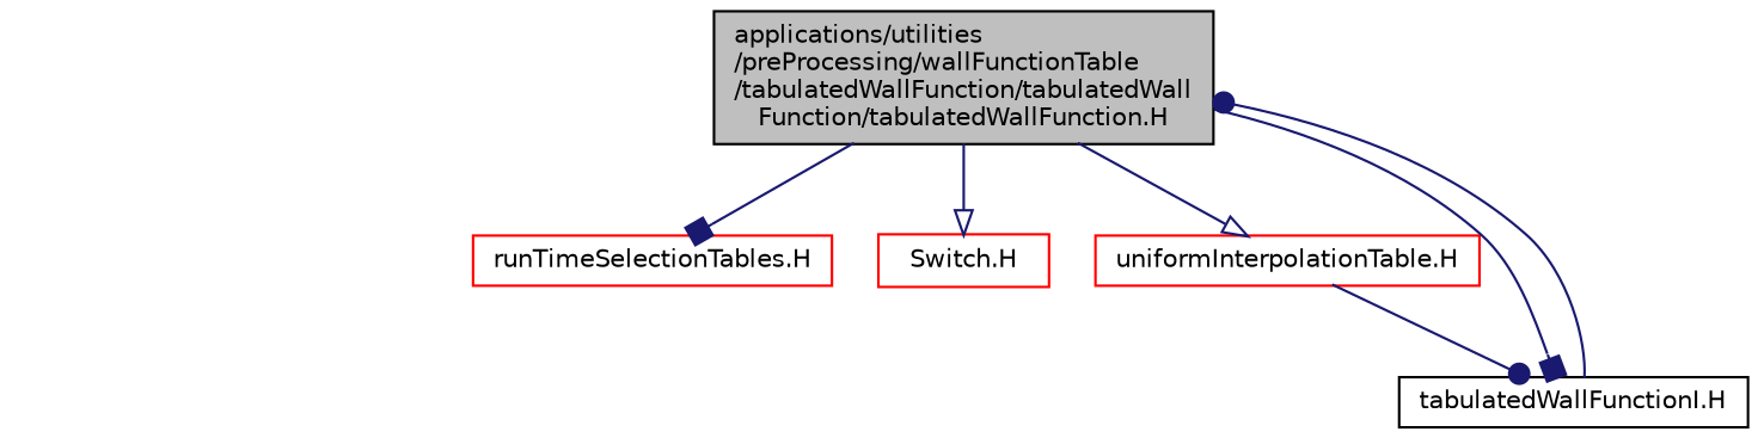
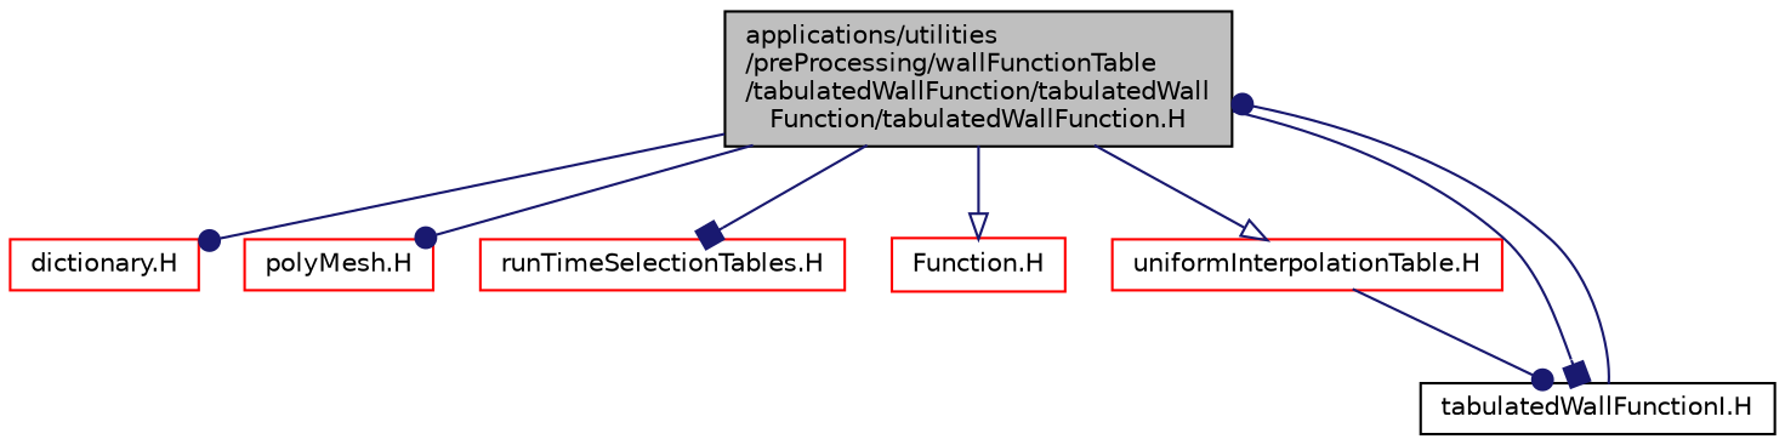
  digraph {
    node [color=red fontname=Helvetica fontsize=10 shape=record]
    edge [arrowhead=dot color=midnightblue fontname=Helvetica fontsize=10 labelfontname=Helvetica labelfontsize=10 style=solid]
    n1 [color=black fillcolor=grey75 fontcolor=black height=0.2 label="applications/utilities\l/preProcessing/wallFunctionTable\l/tabulatedWallFunction/tabulatedWall\lFunction/tabulatedWallFunction.H" style=filled width=0.4]
+   n2 [height=0.2 label="dictionary.H" width=0.4]
+   n3 [height=0.2 label="polyMesh.H" width=0.4]
    n4 [height=0.2 label="runTimeSelectionTables.H" width=0.4]
-   n5 [height=0.2 label="Switch.H" width=0.4]
+   n5 [height=0.2 label="Function.H" width=0.4]
    n6 [height=0.2 label="uniformInterpolationTable.H" width=0.4]
    n7 [color=black height=0.2 label="tabulatedWallFunctionI.H" width=0.4]
+   n1 -> n2
+   n1 -> n3
    n1 -> n4 [arrowhead=box]
    n1 -> n5 [arrowhead=onormal]
    n1 -> n6 [arrowhead=onormal]
    n1 -> n7 [arrowhead=box]
    n6 -> n7
    n7 -> n1
  }
